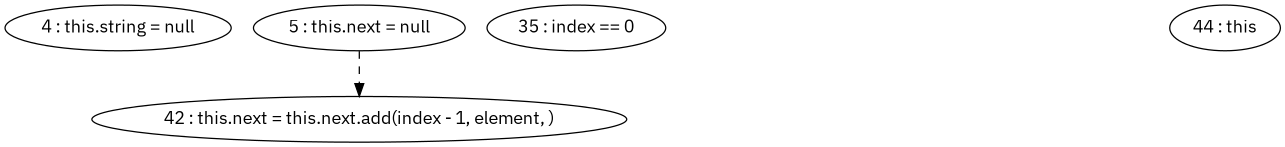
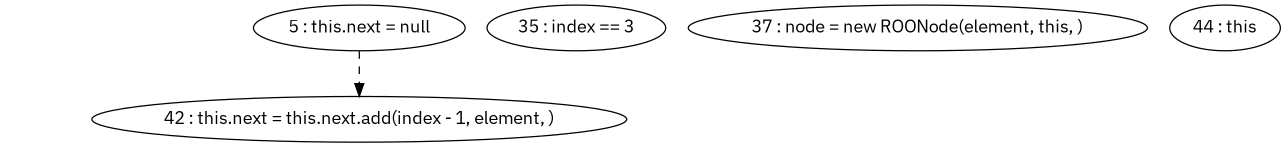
  digraph {
    fontname="IBM Plex Sans"
    node [fontname="IBM Plex Sans"]
-   "4 : this.string = null"
    "5 : this.next = null"
    "42 : this.next = this.next.add(index - 1, element, )"
-   "35 : index == 0"
+   "35 : index == 0" [label="35 : index == 3"]
+   "37 : node = new ROONode(element, this, )"
    "44 : this"
    "5 : this.next = null" -> "42 : this.next = this.next.add(index - 1, element, )" [style=dashed fontname="IBM Plex Sans"]
  }
